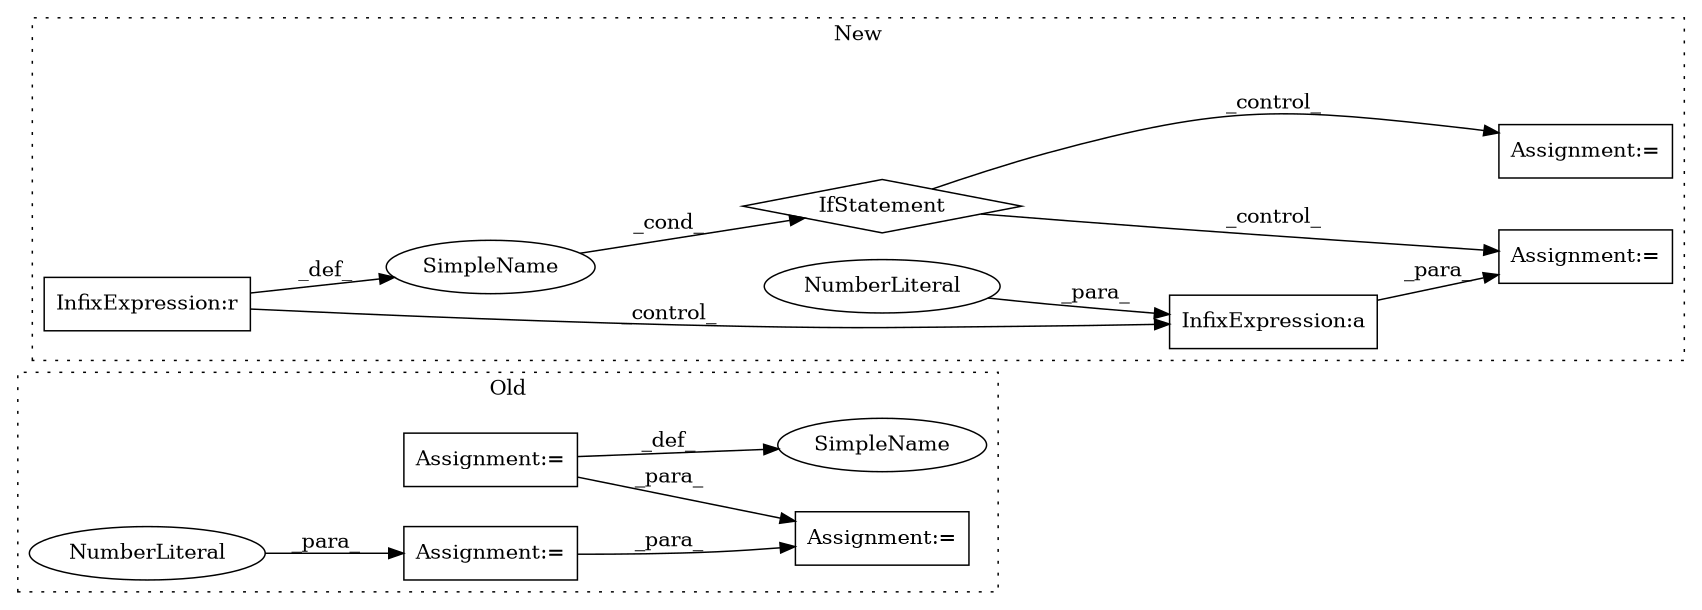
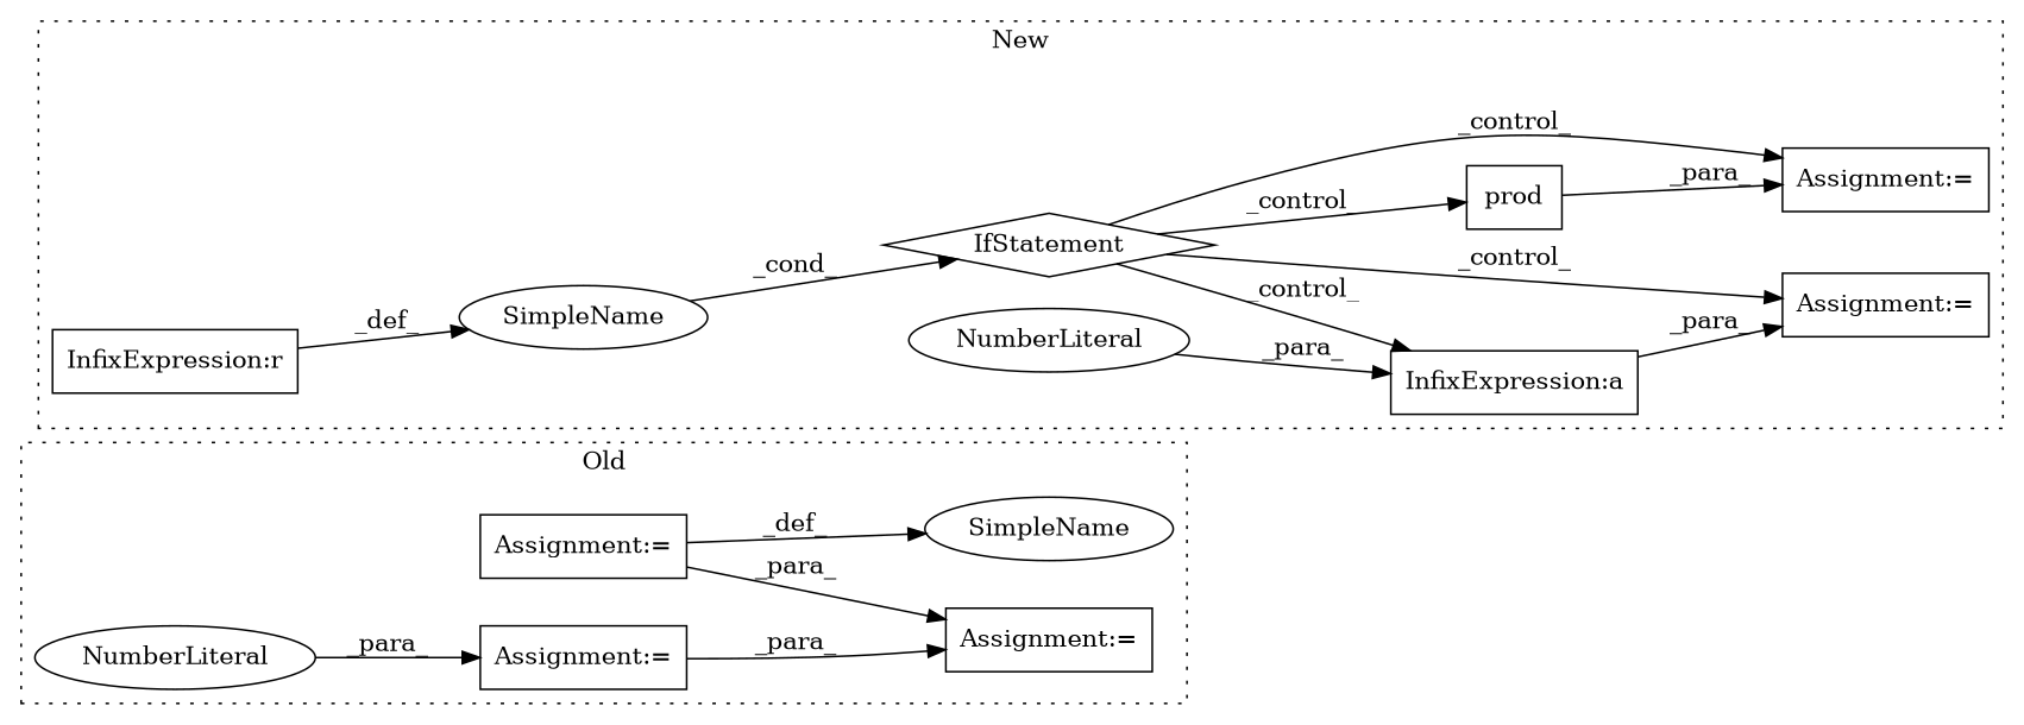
  digraph {
    rankdir=LR
    node [a=7 l=1 shape=box]
    n1 [l="63,2" label="Assignment:=" s="10623,10710"]
    n2 [l=2 label="Assignment:=" s=10760]
    n3 [a=42 label=SimpleName s=10690 shape=ellipse]
    n4 [label="Assignment:=" s=10615]
    n5 [a=34 label=NumberLiteral s=10616 shape=ellipse]
+   n6 [a=32 l="5,1" label=prod s="11377,11407"]
    n7 [label="Assignment:=" s=11370]
    n8 [a=25 l="4,2" label=IfStatement s="10961,10975" shape=diamond]
    n9 [a=27 l=3 label="InfixExpression:a" s=11687]
    n10 [a=34 label=NumberLiteral s=11690 shape=ellipse]
    n11 [a=42 label=SimpleName shape=ellipse l=""]
    n12 [label="Assignment:=" s=11647]
    n13 [a=27 l=4 label="InfixExpression:r" s=10967]
    subgraph cluster_1 {
      label=Old
      style=dotted
      n1
      n2
      n3
      n4
      n5
    }
    subgraph cluster_2 {
      label=New
      style=dotted
+     n6
      n7
      n8
      n9
      n10
      n11
      n12
      n13
    }
    n1 -> n2 [label=_para_]
    n1 -> n3 [label=_def_]
    n4 -> n2 [label=_para_]
    n5 -> n4 [label=_para_]
+   n6 -> n7 [label=_para_]
+   n8 -> n6 [label=_control_]
    n8 -> n7 [label=_control_]
-   n13 -> n9 [label=_control_]
+   n8 -> n9 [label=_control_]
    n8 -> n12 [label=_control_]
    n9 -> n12 [label=_para_]
    n10 -> n9 [label=_para_]
    n11 -> n8 [label=_cond_]
    n13 -> n11 [label=_def_]
  }
